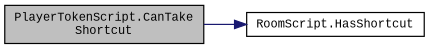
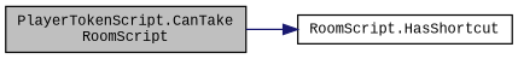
  digraph {
    rankdir=LR
    fontname="Liberation Mono"
    node [color=black fontname="Liberation Mono" fontsize=10 shape=record style=filled]
-   n1 [fillcolor=grey75 fontcolor=black height=0.2 label="PlayerTokenScript.CanTake\lShortcut" width=0.4]
+   n1 [fillcolor=grey75 fontcolor=black height=0.2 label="PlayerTokenScript.CanTake\lRoomScript" width=0.4]
    n2 [fillcolor=white height=0.2 label="RoomScript.HasShortcut" width=0.4]
    n1 -> n2 [color=midnightblue fontname="Liberation Mono" fontsize=10 labelfontname=Helvetica labelfontsize=10 style=solid]
  }
